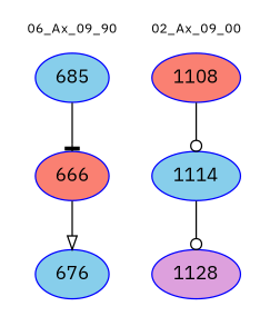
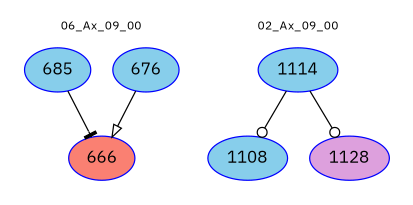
  digraph {
    fontname="IBM Plex Sans"
    node [color=blue fillcolor=skyblue fontname="IBM Plex Sans" style=filled]
    edge [arrowhead=odot color=black fontname="IBM Plex Sans"]
    n1 [label=676]
    n2 [fillcolor=salmon label=666]
    n3 [label=685]
    n4 [label=1114]
-   n5 [fillcolor=salmon label=1108]
+   n5 [label=1108]
    n6 [fillcolor=plum label=1128]
    subgraph cluster_1 {
      color=white
      fontsize=10
-     label="06_Ax_09_90"
+     label="06_Ax_09_00"
      n1
      n2
      n3
    }
    subgraph cluster_2 {
      color=white
      fontsize=10
      label="02_Ax_09_00"
      n4
      n5
      n6
    }
-   n2 -> n1 [arrowhead=onormal]
+   n1 -> n2 [arrowhead=onormal]
    n3 -> n2 [arrowhead=tee]
-   n5 -> n4
+   n4 -> n5
    n4 -> n6
  }
